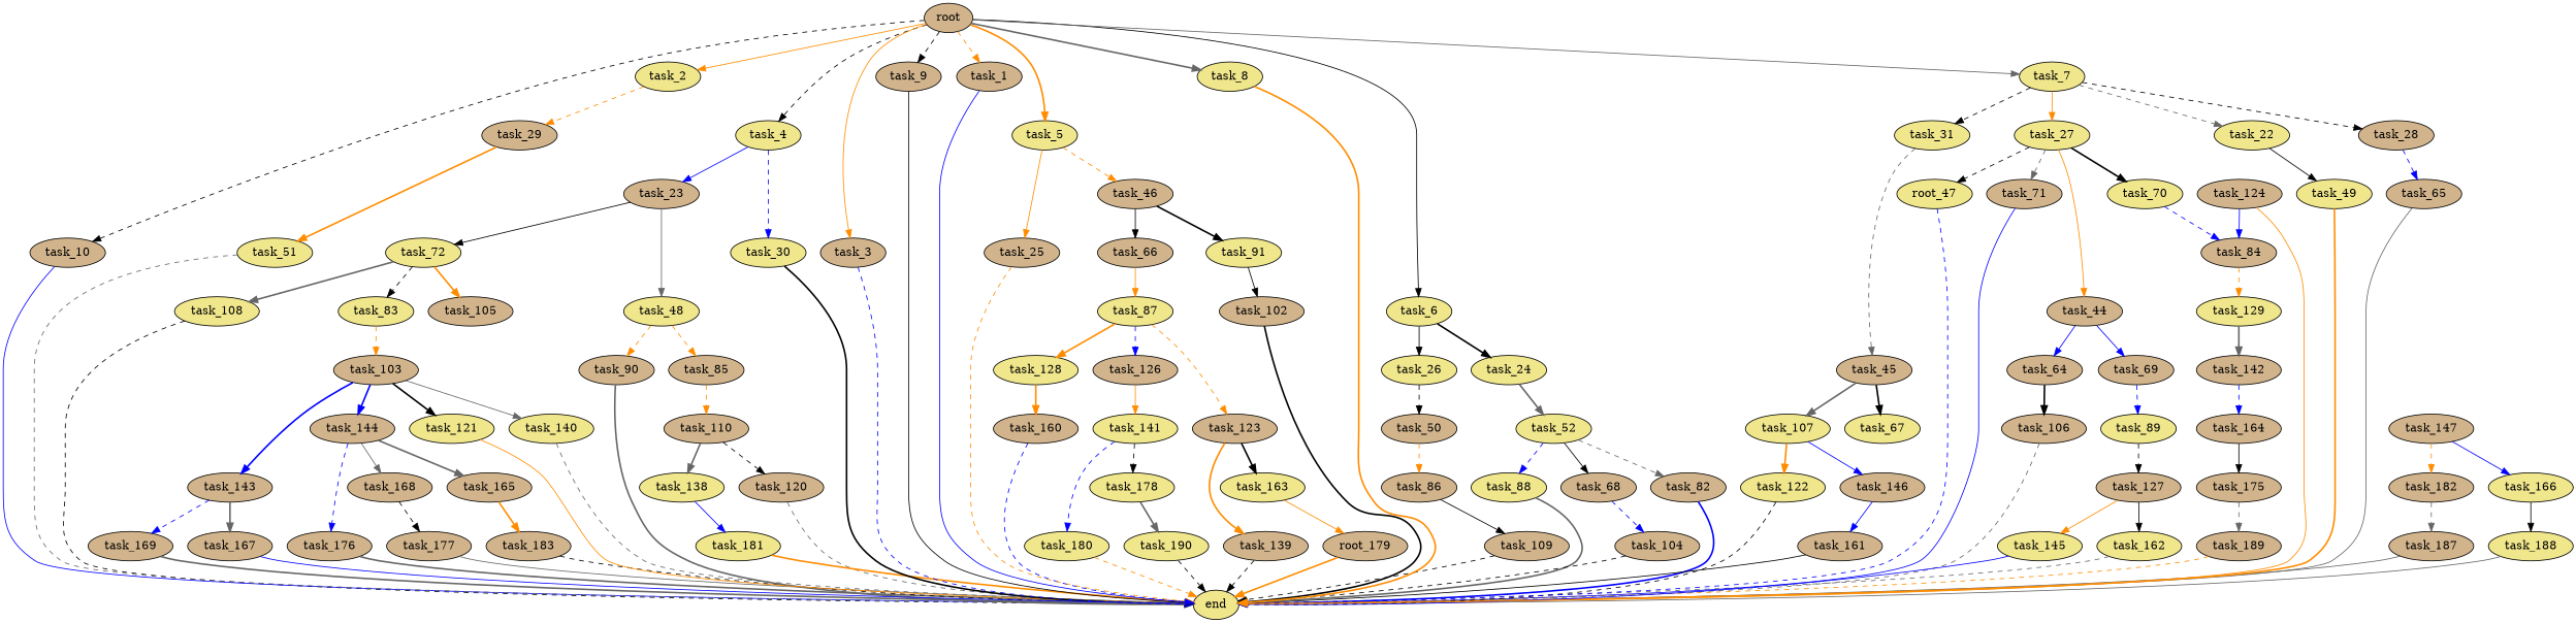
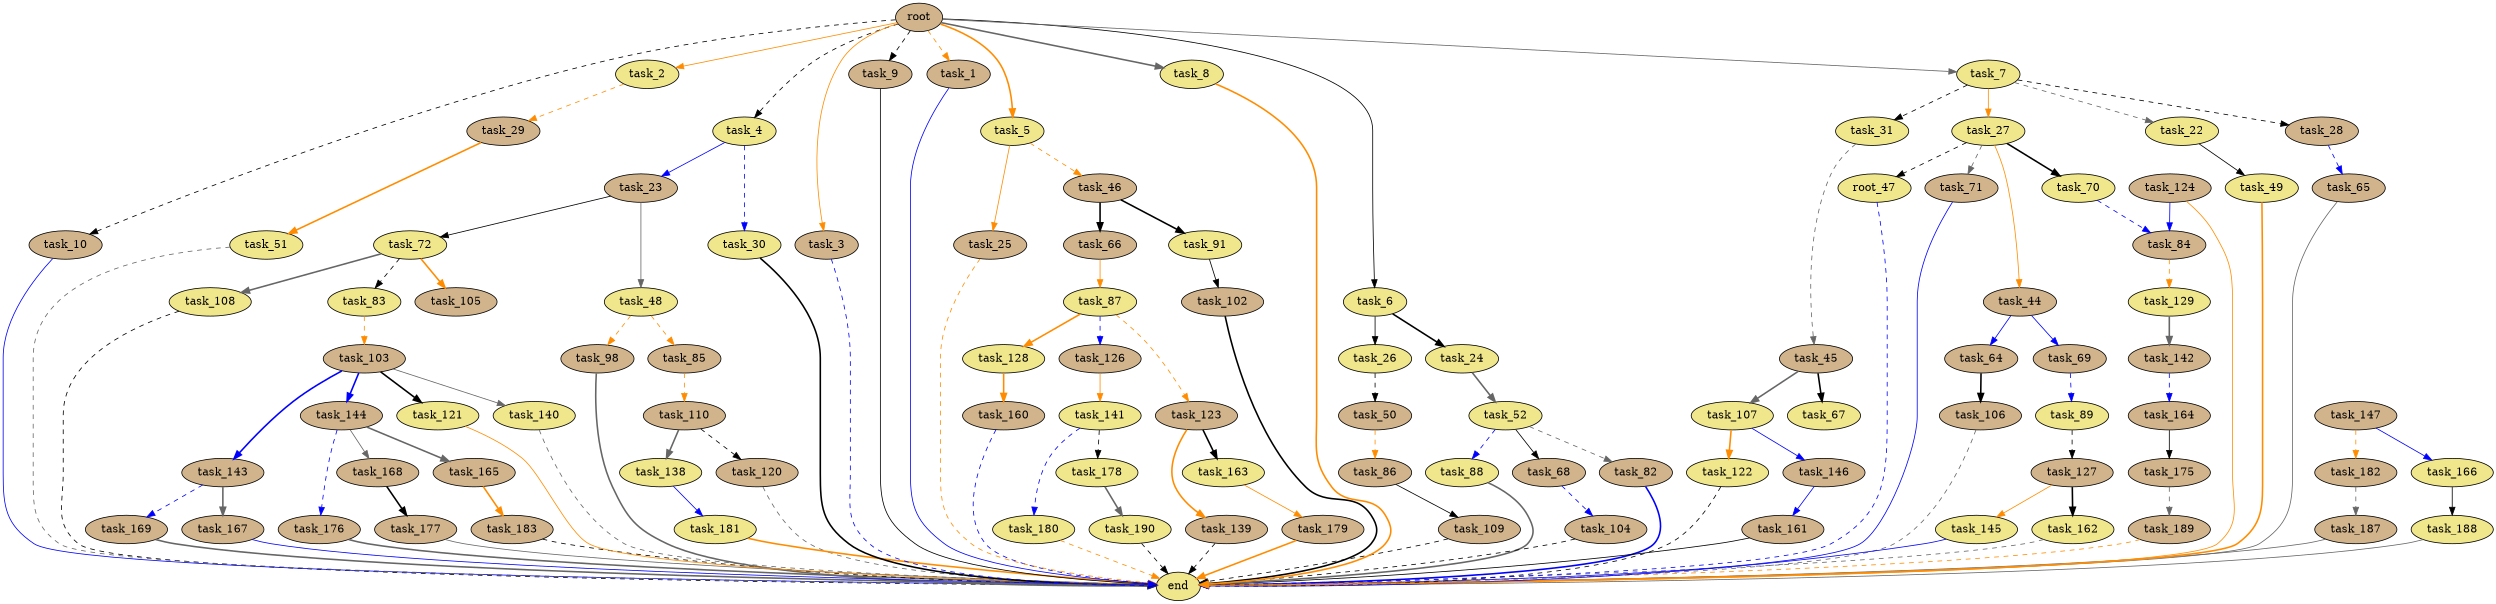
  digraph {
    node [fillcolor=tan style=filled]
    edge [color=black style=dashed]
    end [fillcolor=khaki]
    task_102
    task_65
    task_176
    task_162 [fillcolor=khaki]
    task_72 [fillcolor=khaki]
    task_105
    task_108 [fillcolor=khaki]
    task_83 [fillcolor=khaki]
    task_103
    task_182
    task_187
    task_166 [fillcolor=khaki]
    task_188 [fillcolor=khaki]
    task_67 [fillcolor=khaki]
    task_45
    task_107 [fillcolor=khaki]
    task_163 [fillcolor=khaki]
-   task_179 [label=root_179]
+   task_179
    task_144
    task_168
    task_165
    task_177
    task_183
    task_91 [fillcolor=khaki]
    task_46
    task_66
    task_87 [fillcolor=khaki]
    task_164
    task_175
    task_189
    task_82
    task_10
    task_139
    task_28
    task_50
    task_86
    task_109
    task_71
    task_120
    task_31 [fillcolor=khaki]
    task_49 [fillcolor=khaki]
    task_146
    task_161
-   task_90
+   task_90 [label=task_98]
    task_106
    task_121 [fillcolor=khaki]
    task_140 [fillcolor=khaki]
    task_147
    task_190 [fillcolor=khaki]
    task_122 [fillcolor=khaki]
    task_141 [fillcolor=khaki]
    task_126
    task_178 [fillcolor=khaki]
    task_180 [fillcolor=khaki]
    task_52 [fillcolor=khaki]
    task_88 [fillcolor=khaki]
    task_68
    task_104
    task_2 [fillcolor=khaki]
    task_29
    task_51 [fillcolor=khaki]
    task_110
    task_138 [fillcolor=khaki]
    task_181 [fillcolor=khaki]
    task_30 [fillcolor=khaki]
    task_169
    task_160
    task_4 [fillcolor=khaki]
    task_23
    task_48 [fillcolor=khaki]
    task_85
    task_27 [fillcolor=khaki]
    task_44
    n75 [fillcolor=khaki label=root_47]
    task_70 [fillcolor=khaki]
    task_64
    task_69
    task_84
    task_89 [fillcolor=khaki]
    task_143
    task_167
    task_127
    task_145 [fillcolor=khaki]
    task_24 [fillcolor=khaki]
    task_3
    task_9
    task_25
    task_1
    task_26 [fillcolor=khaki]
    task_5 [fillcolor=khaki]
    task_8 [fillcolor=khaki]
    task_123
    task_128 [fillcolor=khaki]
    task_129 [fillcolor=khaki]
    task_142
    task_124
    root
    task_6 [fillcolor=khaki]
    task_7 [fillcolor=khaki]
    task_22 [fillcolor=khaki]
    task_102 -> end [style=bold]
    task_65 -> end [color=gray40 style=solid]
    task_176 -> end [color=gray40 style=bold]
    task_162 -> end [color=gray40]
    task_72 -> task_105 [color=darkorange style=bold]
    task_72 -> task_108 [color=gray40 style=bold]
    task_72 -> task_83
    task_108 -> end
    task_83 -> task_103 [color=darkorange]
    task_103 -> task_144 [color=blue style=bold]
    task_103 -> task_121 [style=bold]
    task_103 -> task_140 [color=gray40 style=solid]
    task_103 -> task_143 [color=blue style=bold]
    task_182 -> task_187 [color=gray40]
    task_187 -> end [color=gray40 style=solid]
    task_166 -> task_188 [style=solid]
    task_188 -> end [color=gray40 style=solid]
    task_45 -> task_67 [style=bold]
    task_45 -> task_107 [color=gray40 style=bold]
    task_107 -> task_146 [color=blue style=solid]
    task_107 -> task_122 [color=darkorange style=bold]
    task_163 -> task_179 [color=darkorange style=solid]
    task_179 -> end [color=darkorange style=bold]
    task_144 -> task_176 [color=blue]
    task_144 -> task_168 [color=gray40 style=solid]
    task_144 -> task_165 [color=gray40 style=bold]
-   task_168 -> task_177
+   task_168 -> task_177 [style=bold]
    task_165 -> task_183 [color=darkorange style=bold]
    task_177 -> end [color=gray40 style=solid]
    task_183 -> end
    task_91 -> task_102 [style=solid]
    task_46 -> task_91 [style=bold]
-   task_46 -> task_66 [style=solid]
+   task_46 -> task_66 [style=bold]
    task_66 -> task_87 [color=darkorange style=solid]
    task_87 -> task_126 [color=blue]
    task_87 -> task_123 [color=darkorange]
    task_87 -> task_128 [color=darkorange style=bold]
    task_164 -> task_175 [style=solid]
    task_175 -> task_189 [color=gray40]
    task_189 -> end [color=darkorange]
    task_82 -> end [color=blue style=bold]
    task_10 -> end [color=blue style=solid]
    task_139 -> end
    task_28 -> task_65 [color=blue]
    task_50 -> task_86 [color=darkorange]
    task_86 -> task_109 [style=solid]
    task_109 -> end
    task_71 -> end [color=blue style=solid]
    task_120 -> end [color=gray40]
    task_31 -> task_45 [color=gray40]
    task_49 -> end [color=darkorange style=bold]
    task_146 -> task_161 [color=blue style=solid]
    task_161 -> end [style=solid]
    task_90 -> end [color=gray40 style=bold]
    task_106 -> end [color=gray40]
    task_121 -> end [color=darkorange style=solid]
    task_140 -> end [color=gray40]
    task_147 -> task_182 [color=darkorange]
    task_147 -> task_166 [color=blue style=solid]
    task_190 -> end
    task_122 -> end
    task_141 -> task_178
    task_141 -> task_180 [color=blue]
    task_126 -> task_141 [color=darkorange style=solid]
    task_178 -> task_190 [color=gray40 style=bold]
    task_180 -> end [color=darkorange]
    task_52 -> task_82 [color=gray40]
    task_52 -> task_88 [color=blue]
    task_52 -> task_68 [style=solid]
    task_88 -> end [color=gray40 style=bold]
    task_68 -> task_104 [color=blue]
    task_104 -> end
    task_2 -> task_29 [color=darkorange]
    task_29 -> task_51 [color=darkorange style=bold]
    task_51 -> end [color=gray40]
    task_110 -> task_120
    task_110 -> task_138 [color=gray40 style=bold]
    task_138 -> task_181 [color=blue style=solid]
    task_181 -> end [color=darkorange style=bold]
    task_30 -> end [style=bold]
    task_169 -> end [color=gray40 style=bold]
    task_160 -> end [color=blue]
    task_4 -> task_30 [color=blue]
    task_4 -> task_23 [color=blue style=solid]
    task_23 -> task_72 [style=solid]
    task_23 -> task_48 [color=gray40 style=solid]
    task_48 -> task_90 [color=darkorange]
    task_48 -> task_85 [color=darkorange]
    task_85 -> task_110 [color=darkorange]
    task_27 -> task_71 [color=gray40]
    task_27 -> task_44 [color=darkorange style=solid]
    task_27 -> n75
    task_27 -> task_70 [style=bold]
    task_44 -> task_64 [color=blue style=solid]
    task_44 -> task_69 [color=blue style=solid]
    n75 -> end [color=blue]
    task_70 -> task_84 [color=blue]
    task_64 -> task_106 [style=bold]
    task_69 -> task_89 [color=blue]
    task_84 -> task_129 [color=darkorange]
    task_89 -> task_127
    task_143 -> task_169 [color=blue]
    task_143 -> task_167 [color=gray40 style=bold]
    task_167 -> end [color=blue style=solid]
-   task_127 -> task_162 [style=solid]
+   task_127 -> task_162 [style=bold]
    task_127 -> task_145 [color=darkorange style=solid]
    task_145 -> end [color=blue style=solid]
    task_24 -> task_52 [color=gray40 style=bold]
    task_3 -> end [color=blue]
    task_9 -> end [style=solid]
    task_25 -> end [color=darkorange]
    task_1 -> end [color=blue style=solid]
    task_26 -> task_50
    task_5 -> task_46 [color=darkorange]
    task_5 -> task_25 [color=darkorange style=solid]
    task_8 -> end [color=darkorange style=bold]
    task_123 -> task_163 [style=bold]
    task_123 -> task_139 [color=darkorange style=bold]
    task_128 -> task_160 [color=darkorange style=bold]
    task_129 -> task_142 [color=gray40 style=bold]
    task_142 -> task_164 [color=blue]
    task_124 -> end [color=darkorange style=solid]
    task_124 -> task_84 [color=blue style=solid]
    root -> task_10
    root -> task_2 [color=darkorange style=solid]
    root -> task_4
    root -> task_3 [color=darkorange style=solid]
    root -> task_9
    root -> task_1 [color=darkorange]
    root -> task_5 [color=darkorange style=bold]
    root -> task_8 [color=gray40 style=bold]
    root -> task_6 [style=solid]
    root -> task_7 [color=gray40 style=solid]
    task_6 -> task_24 [style=bold]
    task_6 -> task_26 [style=solid]
    task_7 -> task_28
    task_7 -> task_31
    task_7 -> task_27 [color=darkorange style=solid]
    task_7 -> task_22 [color=gray40]
    task_22 -> task_49 [style=solid]
  }
